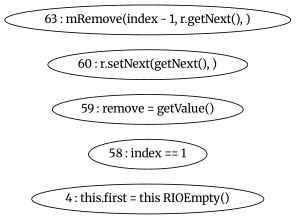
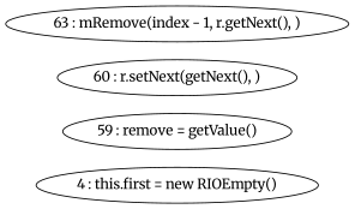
  digraph {
    rankdir=LR
    fontname=Merriweather
    node [fontname=Merriweather]
-   "4 : this.first = new RIOEmpty()" [label="4 : this.first = this RIOEmpty()"]
-   "58 : index == 1"
+   "4 : this.first = new RIOEmpty()"
    "59 : remove = getValue()"
    "60 : r.setNext(getNext(), )"
    "63 : mRemove(index - 1, r.getNext(), )"
  }
